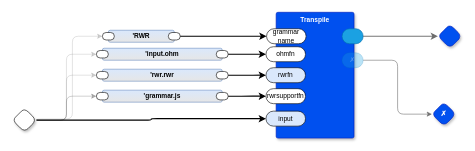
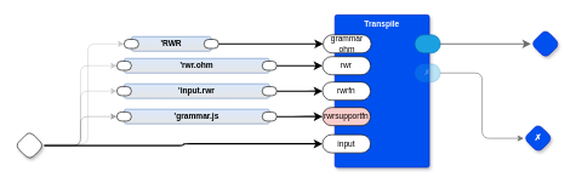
  <mxCell id="0" />
  <mxCell id="1" parent="0" />
  <mxCell id="2" value="" style="edgeStyle=orthogonalEdgeStyle;shape=connector;rounded=1;jumpStyle=arc;orthogonalLoop=1;jettySize=auto;exitX=1;exitY=0.5;exitDx=0;exitDy=0;exitPerimeter=0;entryX=0;entryY=0.5;entryDx=0;entryDy=0;entryPerimeter=0;labelBackgroundColor=default;strokeColor=#666666;strokeWidth=1;fontFamily=Helvetica;fontSize=11;fontColor=default;endArrow=classic;fillColor=#f5f5f5;opacity=30;" edge="1" parent="1" source="7" target="33"><mxGeometry relative="1" as="geometry"><mxPoint x="143.25" y="60" as="targetPoint" /></mxGeometry></mxCell>
  <mxCell id="3" value="" style="edgeStyle=orthogonalEdgeStyle;shape=connector;rounded=1;jumpStyle=none;orthogonalLoop=1;jettySize=auto;exitX=1;exitY=0.5;exitDx=0;exitDy=0;exitPerimeter=0;entryX=0;entryY=0.5;entryDx=0;entryDy=0;entryPerimeter=0;labelBackgroundColor=default;strokeColor=#666666;strokeWidth=1;fontFamily=Helvetica;fontSize=11;fontColor=default;endArrow=classic;fillColor=#f5f5f5;opacity=30;" edge="1" parent="1" source="7" target="29"><mxGeometry relative="1" as="geometry"><mxPoint x="143.25" y="-30" as="targetPoint" /></mxGeometry></mxCell>
  <mxCell id="4" value="" style="edgeStyle=orthogonalEdgeStyle;shape=connector;rounded=1;jumpStyle=none;orthogonalLoop=1;jettySize=auto;exitX=1;exitY=0.5;exitDx=0;exitDy=0;exitPerimeter=0;entryX=0;entryY=0.5;entryDx=0;entryDy=0;entryPerimeter=0;labelBackgroundColor=default;strokeColor=#666666;strokeWidth=1;fontFamily=Helvetica;fontSize=11;fontColor=default;endArrow=classic;fillColor=#f5f5f5;opacity=30;" edge="1" parent="1" source="7" target="22"><mxGeometry relative="1" as="geometry"><mxPoint x="143.25" y="-140" as="targetPoint" /><Array as="points"><mxPoint x="120" y="198" /><mxPoint x="120" y="60" /></Array></mxGeometry></mxCell>
  <mxCell id="5" value="" style="edgeStyle=orthogonalEdgeStyle;rounded=1;orthogonalLoop=1;jettySize=auto;exitX=1;exitY=0.5;exitDx=0;exitDy=0;exitPerimeter=0;entryX=0;entryY=0.5;entryDx=0;entryDy=0;entryPerimeter=0;opacity=30;" edge="1" parent="1" source="7" target="25"><mxGeometry relative="1" as="geometry"><mxPoint x="143.25" y="150" as="targetPoint" /></mxGeometry></mxCell>
  <mxCell id="6" value="" style="edgeStyle=orthogonalEdgeStyle;rounded=1;orthogonalLoop=1;jettySize=auto;exitX=1;exitY=0.5;exitDx=0;exitDy=0;exitPerimeter=0;curved=0;strokeWidth=2;" edge="1" parent="1" source="7" target="13"><mxGeometry relative="1" as="geometry" /></mxCell>
  <mxCell id="7" value="" style="rhombus;whiteSpace=wrap;rounded=1;fontStyle=1;glass=0;sketch=0;fontSize=12;points=[[0,0.5,0,0,0],[0.5,0,0,0,0],[0.5,1,0,0,0],[1,0.5,0,0,0]];shadow=1;fontFamily=Helvetica;fontColor=default;" vertex="1" parent="1"><mxGeometry x="20" y="180" width="40" height="40" as="geometry" /></mxCell>
  <mxCell id="8" value="" style="rhombus;whiteSpace=wrap;rounded=1;fillColor=#0050ef;fontColor=#ffffff;strokeColor=#001DBC;fontStyle=1;glass=0;sketch=0;fontSize=12;points=[[0,0.5,0,0,0],[0.5,0,0,0,0],[0.5,1,0,0,0],[1,0.5,0,0,0]];shadow=1;fontFamily=Helvetica;" vertex="1" parent="1"><mxGeometry x="730" y="40" width="40" height="40" as="geometry" /></mxCell>
  <mxCell id="9" value="Transpile" style="rounded=1;whiteSpace=wrap;sketch=0;container=1;recursiveResize=0;verticalAlign=top;arcSize=6;fontStyle=1;autosize=0;points=[];absoluteArcSize=1;shadow=1;strokeColor=#001DBC;fillColor=#0050ef;fontColor=#ffffff;fontFamily=Helvetica;fontSize=11;" vertex="1" parent="1"><mxGeometry x="460" y="20" width="130" height="210" as="geometry"><mxRectangle x="-98" y="-1230" width="99" height="26" as="alternateBounds" /></mxGeometry></mxCell>
- <mxCell id="10" value="ohmfn" style="rounded=1;whiteSpace=wrap;sketch=0;points=[[0,0.5,0,0,0],[1,0.5,0,0,0]];arcSize=50;fontFamily=Helvetica;fontSize=11;fontColor=default;fontStyle=0" vertex="1" parent="9"><mxGeometry x="-17" y="57.5" width="66" height="25" as="geometry" /></mxCell>
+ <mxCell id="10" value="rwr" style="rounded=1;whiteSpace=wrap;sketch=0;points=[[0,0.5,0,0,0],[1,0.5,0,0,0]];arcSize=50;fontFamily=Helvetica;fontSize=11;fontColor=default;fontStyle=0" vertex="1" parent="9"><mxGeometry x="-17" y="57.5" width="66" height="25" as="geometry" /></mxCell>
  <mxCell id="11" value="" style="rounded=1;whiteSpace=wrap;sketch=0;points=[[0,0.5,0,0,0],[1,0.5,0,0,0]];fillColor=#1ba1e2;fontColor=#ffffff;strokeColor=#006EAF;arcSize=50;fontFamily=Helvetica;fontSize=11;" vertex="1" parent="9"><mxGeometry x="110" y="27.5" width="35.25" height="25" as="geometry" /></mxCell>
- <mxCell id="12" value="rwrfn" style="rounded=1;whiteSpace=wrap;sketch=0;points=[[0,0.5,0,0,0],[1,0.5,0,0,0]];arcSize=50;fontFamily=Helvetica;fontSize=11;fontColor=default;fillColor=#dae8fc;" vertex="1" parent="9"><mxGeometry x="-17" y="92.5" width="66" height="25" as="geometry" /></mxCell>
- <mxCell id="13" value="input" style="rounded=1;whiteSpace=wrap;sketch=0;points=[[0,0.5,0,0,0],[1,0.5,0,0,0]];arcSize=50;fontFamily=Helvetica;fontSize=11;fontColor=default;fillColor=#dae8fc;" vertex="1" parent="9"><mxGeometry x="-17" y="165" width="66" height="25" as="geometry" /></mxCell>
- <mxCell id="14" value="grammar name" style="rounded=1;whiteSpace=wrap;sketch=0;points=[[0,0.5,0,0,0],[1,0.5,0,0,0]];arcSize=50;fontFamily=Helvetica;fontSize=11;fontColor=default;" vertex="1" parent="9"><mxGeometry x="-16" y="27.5" width="66" height="25" as="geometry" /></mxCell>
- <mxCell id="15" value="rwrsupportfn" style="rounded=1;whiteSpace=wrap;sketch=0;points=[[0,0.5,0,0,0],[1,0.5,0,0,0]];arcSize=50;fontFamily=Helvetica;fontSize=11;fontColor=default;" vertex="1" parent="9"><mxGeometry x="-17" y="127.5" width="66" height="25" as="geometry" /></mxCell>
+ <mxCell id="12" value="rwrfn" style="rounded=1;whiteSpace=wrap;sketch=0;points=[[0,0.5,0,0,0],[1,0.5,0,0,0]];arcSize=50;fontFamily=Helvetica;fontSize=11;fontColor=default;" vertex="1" parent="9"><mxGeometry x="-17" y="92.5" width="66" height="25" as="geometry" /></mxCell>
+ <mxCell id="13" value="input" style="rounded=1;whiteSpace=wrap;sketch=0;points=[[0,0.5,0,0,0],[1,0.5,0,0,0]];arcSize=50;fontFamily=Helvetica;fontSize=11;fontColor=default;" vertex="1" parent="9"><mxGeometry x="-17" y="165" width="66" height="25" as="geometry" /></mxCell>
+ <mxCell id="14" value="grammar ohm" style="rounded=1;whiteSpace=wrap;sketch=0;points=[[0,0.5,0,0,0],[1,0.5,0,0,0]];arcSize=50;fontFamily=Helvetica;fontSize=11;fontColor=default;" vertex="1" parent="9"><mxGeometry x="-16" y="27.5" width="66" height="25" as="geometry" /></mxCell>
+ <mxCell id="15" value="rwrsupportfn" style="rounded=1;whiteSpace=wrap;sketch=0;points=[[0,0.5,0,0,0],[1,0.5,0,0,0]];arcSize=50;fontFamily=Helvetica;fontSize=11;fontColor=default;fillColor=#f8cecc;" vertex="1" parent="9"><mxGeometry x="-17" y="127.5" width="66" height="25" as="geometry" /></mxCell>
  <mxCell id="16" value="✗" style="rounded=1;whiteSpace=wrap;sketch=0;points=[[0,0.5,0,0,0],[1,0.5,0,0,0]];fillColor=#1ba1e2;fontColor=#ffffff;strokeColor=#006EAF;arcSize=50;fontFamily=Helvetica;fontSize=11;opacity=30;textOpacity=30;" vertex="1" parent="9"><mxGeometry x="110" y="67.5" width="35.25" height="25" as="geometry" /></mxCell>
  <mxCell id="17" value="" style="edgeStyle=orthogonalEdgeStyle;shape=connector;rounded=1;jumpStyle=arc;orthogonalLoop=1;jettySize=auto;exitX=1;exitY=0.5;exitDx=0;exitDy=0;exitPerimeter=0;entryX=0;entryY=0.5;entryDx=0;entryDy=0;entryPerimeter=0;labelBackgroundColor=default;strokeColor=#666666;strokeWidth=2;fontFamily=Helvetica;fontSize=11;fontColor=default;endArrow=classic;fillColor=#f5f5f5;opacity=90;" edge="1" parent="1" source="11" target="8"><mxGeometry relative="1" as="geometry" /></mxCell>
  <mxCell id="18" value="✗" style="rhombus;whiteSpace=wrap;rounded=1;fillColor=#0050ef;fontColor=#ffffff;strokeColor=#001DBC;fontStyle=1;glass=0;sketch=0;fontSize=12;points=[[0,0.5,0,0,0],[0.5,0,0,0,0],[0.5,1,0,0,0],[1,0.5,0,0,0]];shadow=1;fontFamily=Helvetica;" vertex="1" parent="1"><mxGeometry x="720" y="170" width="40" height="40" as="geometry" /></mxCell>
  <mxCell id="19" value="" style="edgeStyle=orthogonalEdgeStyle;shape=connector;rounded=1;jumpStyle=arc;orthogonalLoop=1;jettySize=auto;exitX=1;exitY=0.5;exitDx=0;exitDy=0;exitPerimeter=0;entryX=0;entryY=0.5;entryDx=0;entryDy=0;entryPerimeter=0;labelBackgroundColor=default;strokeColor=#666666;strokeWidth=1;fontFamily=Helvetica;fontSize=11;fontColor=default;endArrow=classic;fillColor=#f5f5f5;opacity=90;" edge="1" parent="1" source="16" target="18"><mxGeometry relative="1" as="geometry" /></mxCell>
  <mxCell id="20" value="'RWR" style="rounded=1;whiteSpace=wrap;sketch=0;container=1;recursiveResize=0;verticalAlign=middle;arcSize=6;fontStyle=1;autosize=0;points=[];absoluteArcSize=1;shadow=0;strokeColor=#6c8ebf;fillColor=#dae8fc;fontFamily=Helvetica;fontSize=11;gradientColor=#E6E6E6;" vertex="1" parent="1"><mxGeometry x="180" y="50" width="110" height="20" as="geometry"><mxRectangle x="-98" y="-1230" width="99" height="26" as="alternateBounds" /></mxGeometry></mxCell>
  <mxCell id="21" value="" style="rounded=1;whiteSpace=wrap;sketch=0;points=[[0,0.5,0,0,0],[1,0.5,0,0,0]];arcSize=50;fontFamily=Helvetica;fontSize=11;fontColor=default;" vertex="1" parent="20"><mxGeometry x="100" y="3.75" width="20" height="12.5" as="geometry" /></mxCell>
  <mxCell id="22" value="" style="rounded=1;whiteSpace=wrap;sketch=0;points=[[0,0.5,0,0,0],[1,0.5,0,0,0]];arcSize=50;fontFamily=Helvetica;fontSize=11;fontColor=default;" vertex="1" parent="20"><mxGeometry x="-10" y="3.75" width="20" height="12.5" as="geometry" /></mxCell>
  <mxCell id="23" value="'grammar.js" style="rounded=1;whiteSpace=wrap;sketch=0;container=1;recursiveResize=0;verticalAlign=middle;arcSize=6;fontStyle=1;autosize=0;points=[];absoluteArcSize=1;shadow=0;strokeColor=#6c8ebf;fillColor=#dae8fc;fontFamily=Helvetica;fontSize=11;gradientColor=#E6E6E6;" vertex="1" parent="1"><mxGeometry x="170" y="150" width="200" height="20" as="geometry"><mxRectangle x="-98" y="-1230" width="99" height="26" as="alternateBounds" /></mxGeometry></mxCell>
  <mxCell id="24" value="" style="rounded=1;whiteSpace=wrap;sketch=0;points=[[0,0.5,0,0,0],[1,0.5,0,0,0]];arcSize=50;fontFamily=Helvetica;fontSize=11;fontColor=default;" vertex="1" parent="23"><mxGeometry x="190" y="3.75" width="20" height="12.5" as="geometry" /></mxCell>
  <mxCell id="25" value="" style="rounded=1;whiteSpace=wrap;sketch=0;points=[[0,0.5,0,0,0],[1,0.5,0,0,0]];arcSize=50;fontFamily=Helvetica;fontSize=11;fontColor=default;" vertex="1" parent="23"><mxGeometry x="-10" y="3.75" width="20" height="12.5" as="geometry" /></mxCell>
  <mxCell id="26" value="" style="edgeStyle=orthogonalEdgeStyle;shape=connector;rounded=1;orthogonalLoop=1;jettySize=auto;entryX=0;entryY=0.5;entryDx=0;entryDy=0;entryPerimeter=0;labelBackgroundColor=default;strokeColor=default;strokeWidth=2;align=center;verticalAlign=middle;fontFamily=Helvetica;fontSize=11;fontColor=default;endArrow=classic;" edge="1" parent="1" source="24" target="15"><mxGeometry relative="1" as="geometry" /></mxCell>
- <mxCell id="27" value="'input.ohm" style="rounded=1;whiteSpace=wrap;sketch=0;container=1;recursiveResize=0;verticalAlign=middle;arcSize=6;fontStyle=1;autosize=0;points=[];absoluteArcSize=1;shadow=0;strokeColor=#6c8ebf;fillColor=#dae8fc;fontFamily=Helvetica;fontSize=11;gradientColor=#E6E6E6;" vertex="1" parent="1"><mxGeometry x="170" y="80" width="200" height="20" as="geometry"><mxRectangle x="-98" y="-1230" width="99" height="26" as="alternateBounds" /></mxGeometry></mxCell>
+ <mxCell id="27" value="'rwr.ohm" style="rounded=1;whiteSpace=wrap;sketch=0;container=1;recursiveResize=0;verticalAlign=middle;arcSize=6;fontStyle=1;autosize=0;points=[];absoluteArcSize=1;shadow=0;strokeColor=#6c8ebf;fillColor=#dae8fc;fontFamily=Helvetica;fontSize=11;gradientColor=#E6E6E6;" vertex="1" parent="1"><mxGeometry x="170" y="80" width="200" height="20" as="geometry"><mxRectangle x="-98" y="-1230" width="99" height="26" as="alternateBounds" /></mxGeometry></mxCell>
  <mxCell id="28" value="" style="rounded=1;whiteSpace=wrap;sketch=0;points=[[0,0.5,0,0,0],[1,0.5,0,0,0]];arcSize=50;fontFamily=Helvetica;fontSize=11;fontColor=default;" vertex="1" parent="27"><mxGeometry x="190" y="3.75" width="20" height="12.5" as="geometry" /></mxCell>
  <mxCell id="29" value="" style="rounded=1;whiteSpace=wrap;sketch=0;points=[[0,0.5,0,0,0],[1,0.5,0,0,0]];arcSize=50;fontFamily=Helvetica;fontSize=11;fontColor=default;" vertex="1" parent="27"><mxGeometry x="-10" y="3.75" width="20" height="12.5" as="geometry" /></mxCell>
  <mxCell id="30" value="" style="edgeStyle=orthogonalEdgeStyle;shape=connector;rounded=1;orthogonalLoop=1;jettySize=auto;exitX=1;exitY=0.5;exitDx=0;exitDy=0;exitPerimeter=0;entryX=0;entryY=0.5;entryDx=0;entryDy=0;entryPerimeter=0;labelBackgroundColor=default;strokeColor=default;strokeWidth=2;align=center;verticalAlign=middle;fontFamily=Helvetica;fontSize=11;fontColor=default;endArrow=classic;" edge="1" parent="1" source="28" target="10"><mxGeometry relative="1" as="geometry"><Array as="points"><mxPoint x="410" y="90" /><mxPoint x="410" y="90" /></Array></mxGeometry></mxCell>
- <mxCell id="31" value="'rwr.rwr" style="rounded=1;whiteSpace=wrap;sketch=0;container=1;recursiveResize=0;verticalAlign=middle;arcSize=6;fontStyle=1;autosize=0;points=[];absoluteArcSize=1;shadow=0;strokeColor=#6c8ebf;fillColor=#dae8fc;fontFamily=Helvetica;fontSize=11;gradientColor=#E6E6E6;" vertex="1" parent="1"><mxGeometry x="170" y="115" width="200" height="20" as="geometry"><mxRectangle x="-98" y="-1230" width="99" height="26" as="alternateBounds" /></mxGeometry></mxCell>
+ <mxCell id="31" value="'input.rwr" style="rounded=1;whiteSpace=wrap;sketch=0;container=1;recursiveResize=0;verticalAlign=middle;arcSize=6;fontStyle=1;autosize=0;points=[];absoluteArcSize=1;shadow=0;strokeColor=#6c8ebf;fillColor=#dae8fc;fontFamily=Helvetica;fontSize=11;gradientColor=#E6E6E6;" vertex="1" parent="1"><mxGeometry x="170" y="115" width="200" height="20" as="geometry"><mxRectangle x="-98" y="-1230" width="99" height="26" as="alternateBounds" /></mxGeometry></mxCell>
  <mxCell id="32" value="" style="rounded=1;whiteSpace=wrap;sketch=0;points=[[0,0.5,0,0,0],[1,0.5,0,0,0]];arcSize=50;fontFamily=Helvetica;fontSize=11;fontColor=default;" vertex="1" parent="31"><mxGeometry x="190" y="3.75" width="20" height="12.5" as="geometry" /></mxCell>
  <mxCell id="33" value="" style="rounded=1;whiteSpace=wrap;sketch=0;points=[[0,0.5,0,0,0],[1,0.5,0,0,0]];arcSize=50;fontFamily=Helvetica;fontSize=11;fontColor=default;" vertex="1" parent="31"><mxGeometry x="-10" y="3.75" width="20" height="12.5" as="geometry" /></mxCell>
  <mxCell id="34" value="" style="edgeStyle=orthogonalEdgeStyle;shape=connector;rounded=1;orthogonalLoop=1;jettySize=auto;labelBackgroundColor=default;strokeColor=default;strokeWidth=2;align=center;verticalAlign=middle;fontFamily=Helvetica;fontSize=11;fontColor=default;endArrow=classic;" edge="1" parent="1" source="32" target="12"><mxGeometry relative="1" as="geometry" /></mxCell>
  <mxCell id="35" value="" style="edgeStyle=orthogonalEdgeStyle;shape=connector;rounded=1;orthogonalLoop=1;jettySize=auto;exitX=1;exitY=0.5;exitDx=0;exitDy=0;exitPerimeter=0;entryX=0;entryY=0.5;entryDx=0;entryDy=0;entryPerimeter=0;labelBackgroundColor=default;strokeColor=default;strokeWidth=2;align=center;verticalAlign=middle;fontFamily=Helvetica;fontSize=11;fontColor=default;endArrow=classic;" edge="1" parent="1" source="21" target="14"><mxGeometry relative="1" as="geometry" /></mxCell>
